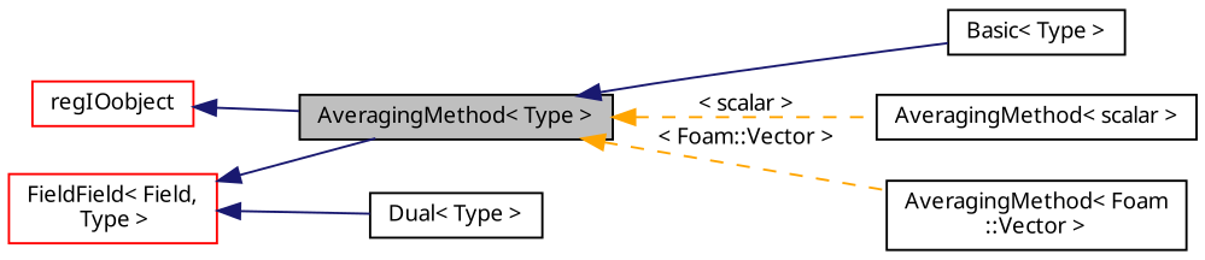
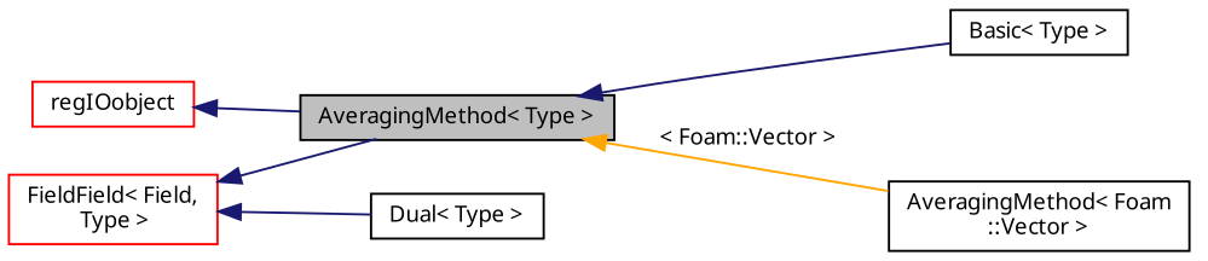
  digraph {
    fontname="Noto Sans"
    rankdir=LR
    node [color=black fontname="Noto Sans" fontsize=10 shape=record]
    edge [color=midnightblue dir=back fontname="Noto Sans" fontsize=10 labelfontname=Helvetica labelfontsize=10 style=solid]
    n1 [fillcolor=grey75 fontcolor=black height=0.2 label="AveragingMethod\< Type \>" style=filled width=0.4]
    n2 [height=0.2 label="Basic\< Type \>" width=0.4]
-   n3 [height=0.2 label="AveragingMethod\< scalar \>" width=0.4]
    n4 [height=0.2 label="AveragingMethod\< Foam\l::Vector \>" width=0.4]
    n5 [height=0.2 label="Dual\< Type \>" width=0.4]
    n6 [color=red height=0.2 label=regIOobject width=0.4]
    n7 [color=red height=0.2 label="FieldField\< Field,\l Type \>" width=0.4]
    n1 -> n2
-   n1 -> n3 [color=orange label=" \< scalar \>" style=dashed]
-   n1 -> n4 [color=orange label=" \< Foam::Vector \>" style=dashed]
+   n1 -> n4 [color=orange label=" \< Foam::Vector \>"]
    n6 -> n1
    n7 -> n1
    n7 -> n5
  }
